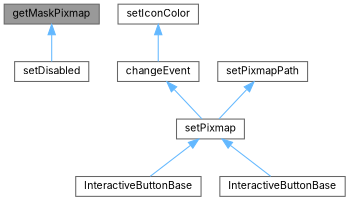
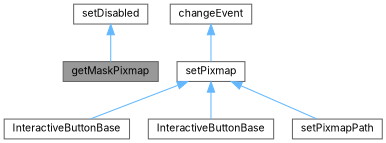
  digraph {
    fontname=Inter
    rankdir=TB
    node [color=grey40 fillcolor=white fontname=Inter fontsize=10 shape=box style=filled]
    edge [color=steelblue1 dir=back fontname=Inter fontsize=10 labelfontname=Helvetica labelfontsize=10 style=solid]
    n1 [color=gray40 fillcolor=grey60 fontcolor=black height=0.2 label=getMaskPixmap width=0.4]
    n2 [height=0.2 label=setDisabled width=0.4]
-   n3 [height=0.2 label=setIconColor width=0.4]
    n4 [height=0.2 label=changeEvent width=0.4]
    n5 [height=0.2 label=setPixmap width=0.4]
    n6 [height=0.2 label=InteractiveButtonBase width=0.4]
    n7 [height=0.2 label=InteractiveButtonBase width=0.4]
    n8 [height=0.2 label=setPixmapPath width=0.4]
-   n1 -> n2
-   n3 -> n4
+   n2 -> n1
    n4 -> n5
    n5 -> n6
    n5 -> n7
-   n8 -> n5
+   n5 -> n8
  }
